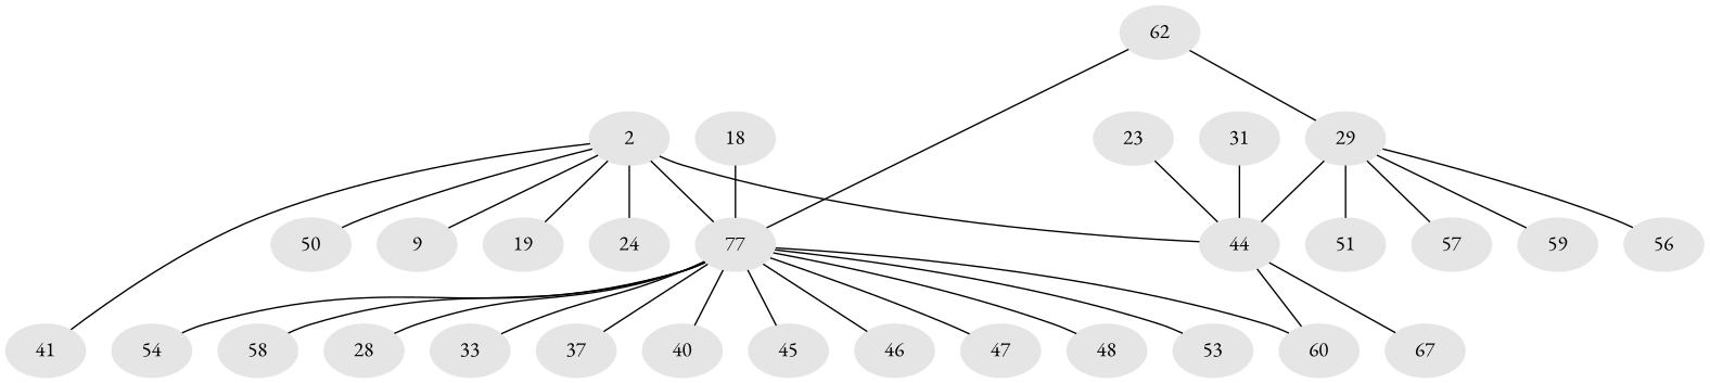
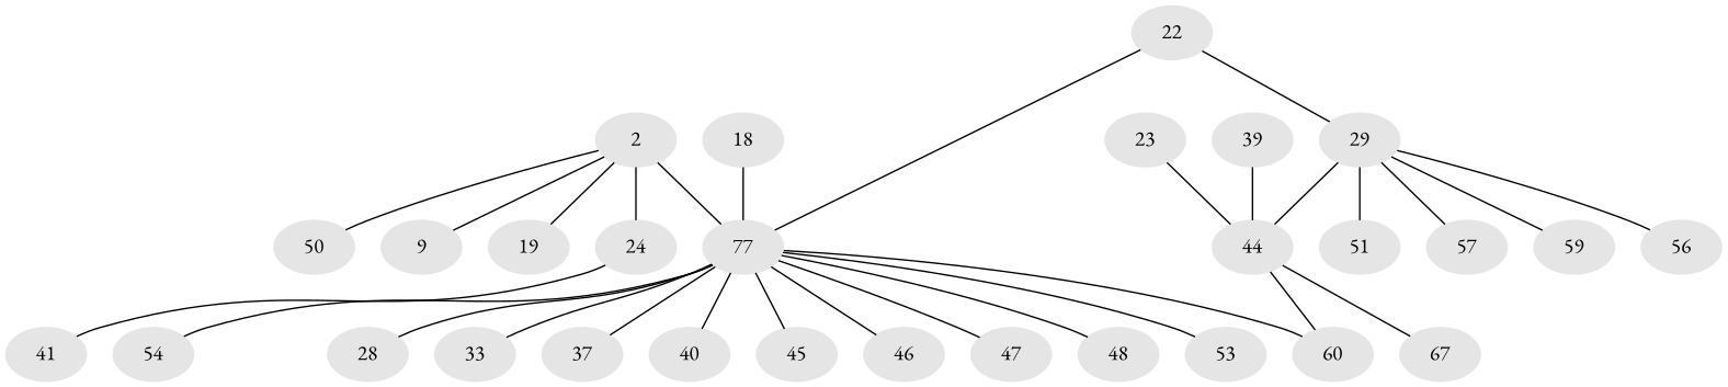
  graph {
    fontname="EB Garamond"
    node [color=gray90 fontname="EB Garamond" style=filled]
    edge [fontname="EB Garamond"]
    2
    9
    19
    24
    n5 [label=77 super="+4+16+11"]
    41
    44 [super="+42"]
    50
    28
    33
    37
    40 [super="+32+35+36"]
    45
    46
    47
    48
    53 [super="+10+15"]
    54
-   58
    60 [super="+52+55"]
    n21 [label=67]
    18
-   22 [label=62]
+   22
    29 [super="+3"]
    56
    51 [super="+17"]
    57 [super="+38"]
    59 [super="+31"]
    23
-   39 [super="+26" label=31]
+   39 [super="+26"]
    2 -- 9
    2 -- 19
    2 -- 24
    2 -- n5 [weight=3]
-   2 -- 41
-   2 -- 44
+   24 -- 41
    2 -- 50
    n5 -- 28
    n5 -- 33
    n5 -- 37
    n5 -- 40
    n5 -- 45
    n5 -- 46
    n5 -- 47
    n5 -- 48
    n5 -- 53
    n5 -- 54
-   n5 -- 58
    n5 -- 60
    44 -- 60
    44 -- n21
    18 -- n5
    22 -- n5
    22 -- 29
    29 -- 44 [weight=2]
    29 -- 56
    29 -- 51
    29 -- 57
    29 -- 59
    23 -- 44
    39 -- 44
  }
